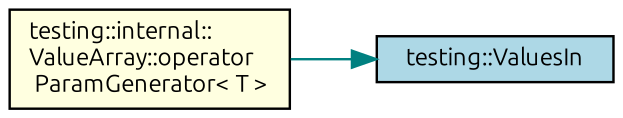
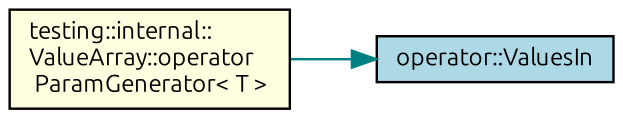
  digraph {
    rankdir=LR
    fontname=Ubuntu
    node [color=black fontname=Ubuntu fontsize=10 shape=box style=filled]
    n1 [fillcolor=lightyellow fontcolor=black height=0.2 label="testing::internal::\lValueArray::operator\l ParamGenerator\< T \>" width=0.4]
-   n2 [height=0.2 label="testing::ValuesIn" width=0.4 fillcolor=lightblue]
+   n2 [height=0.2 label="operator::ValuesIn" width=0.4 fillcolor=lightblue]
    n1 -> n2 [color=teal fontname=Ubuntu fontsize=10 labelfontname=Helvetica labelfontsize=10 style=solid]
  }
